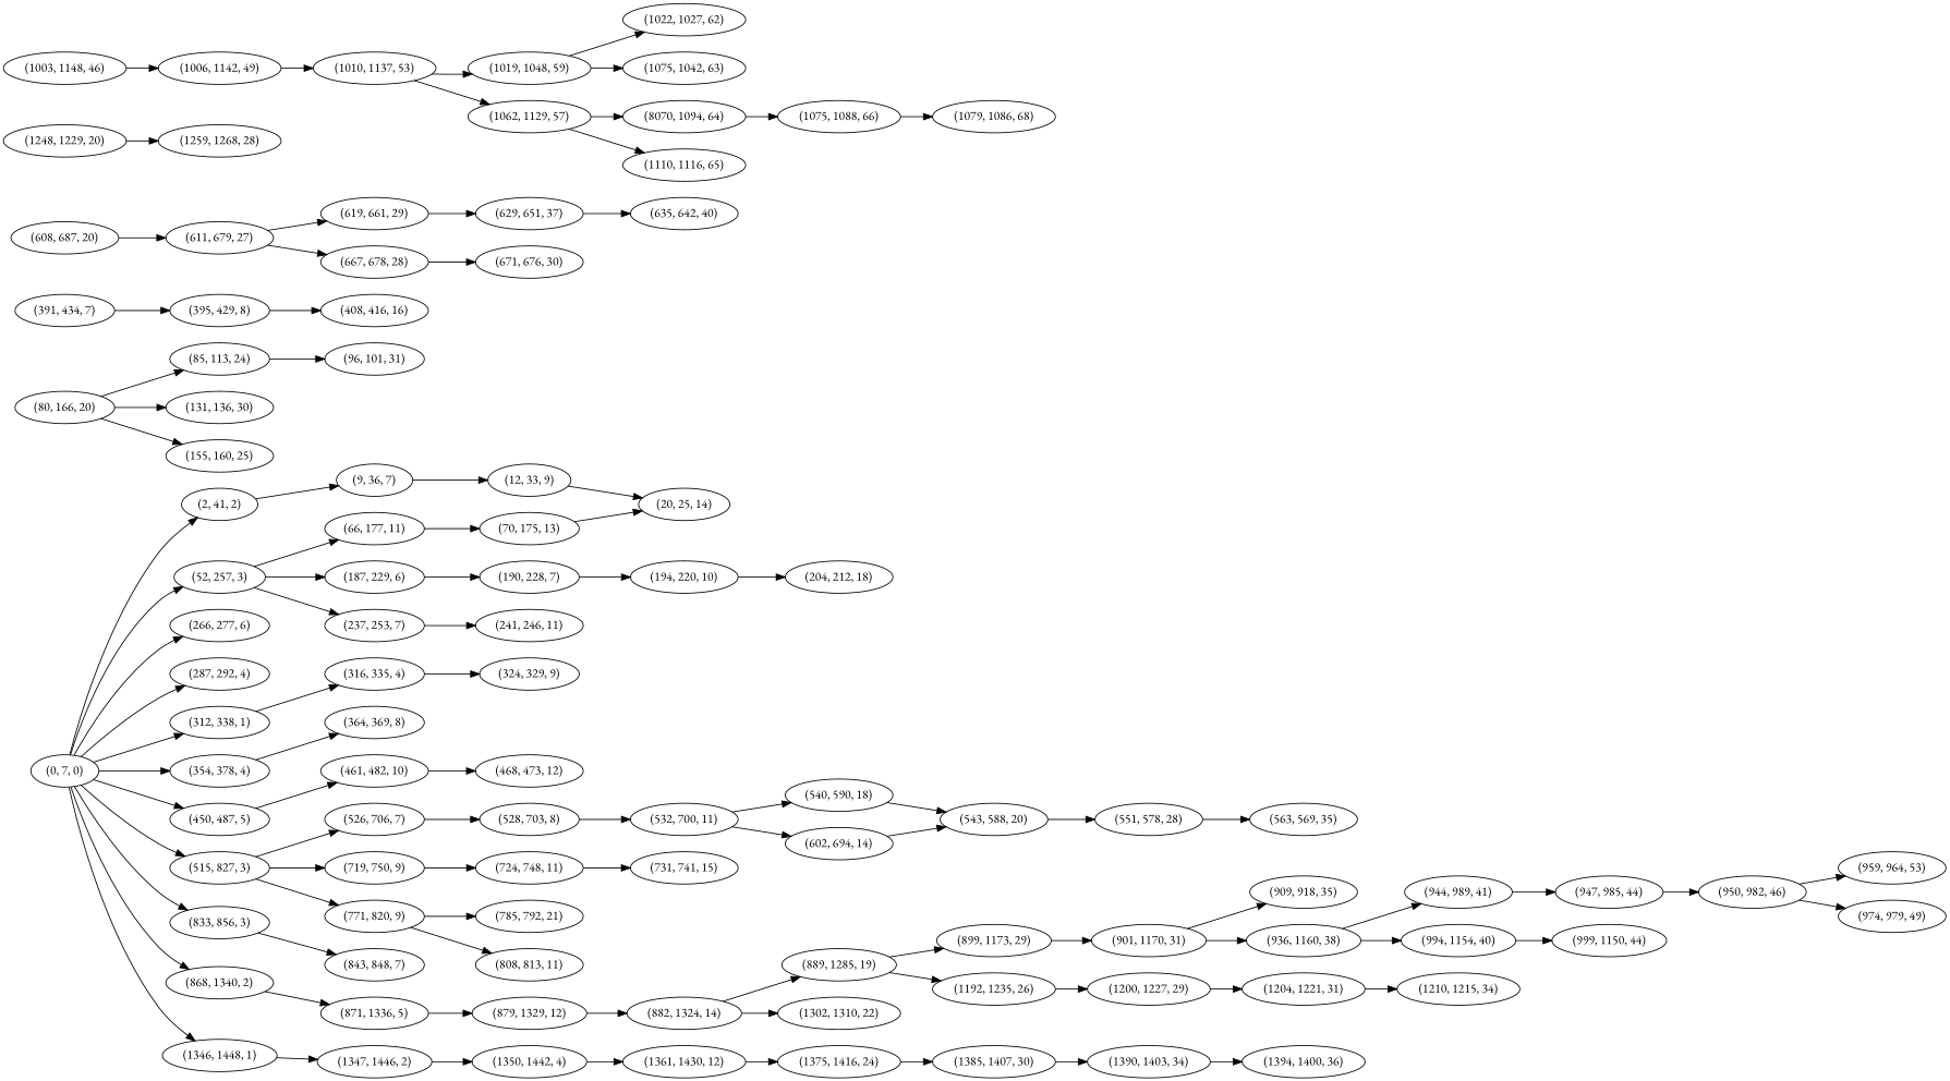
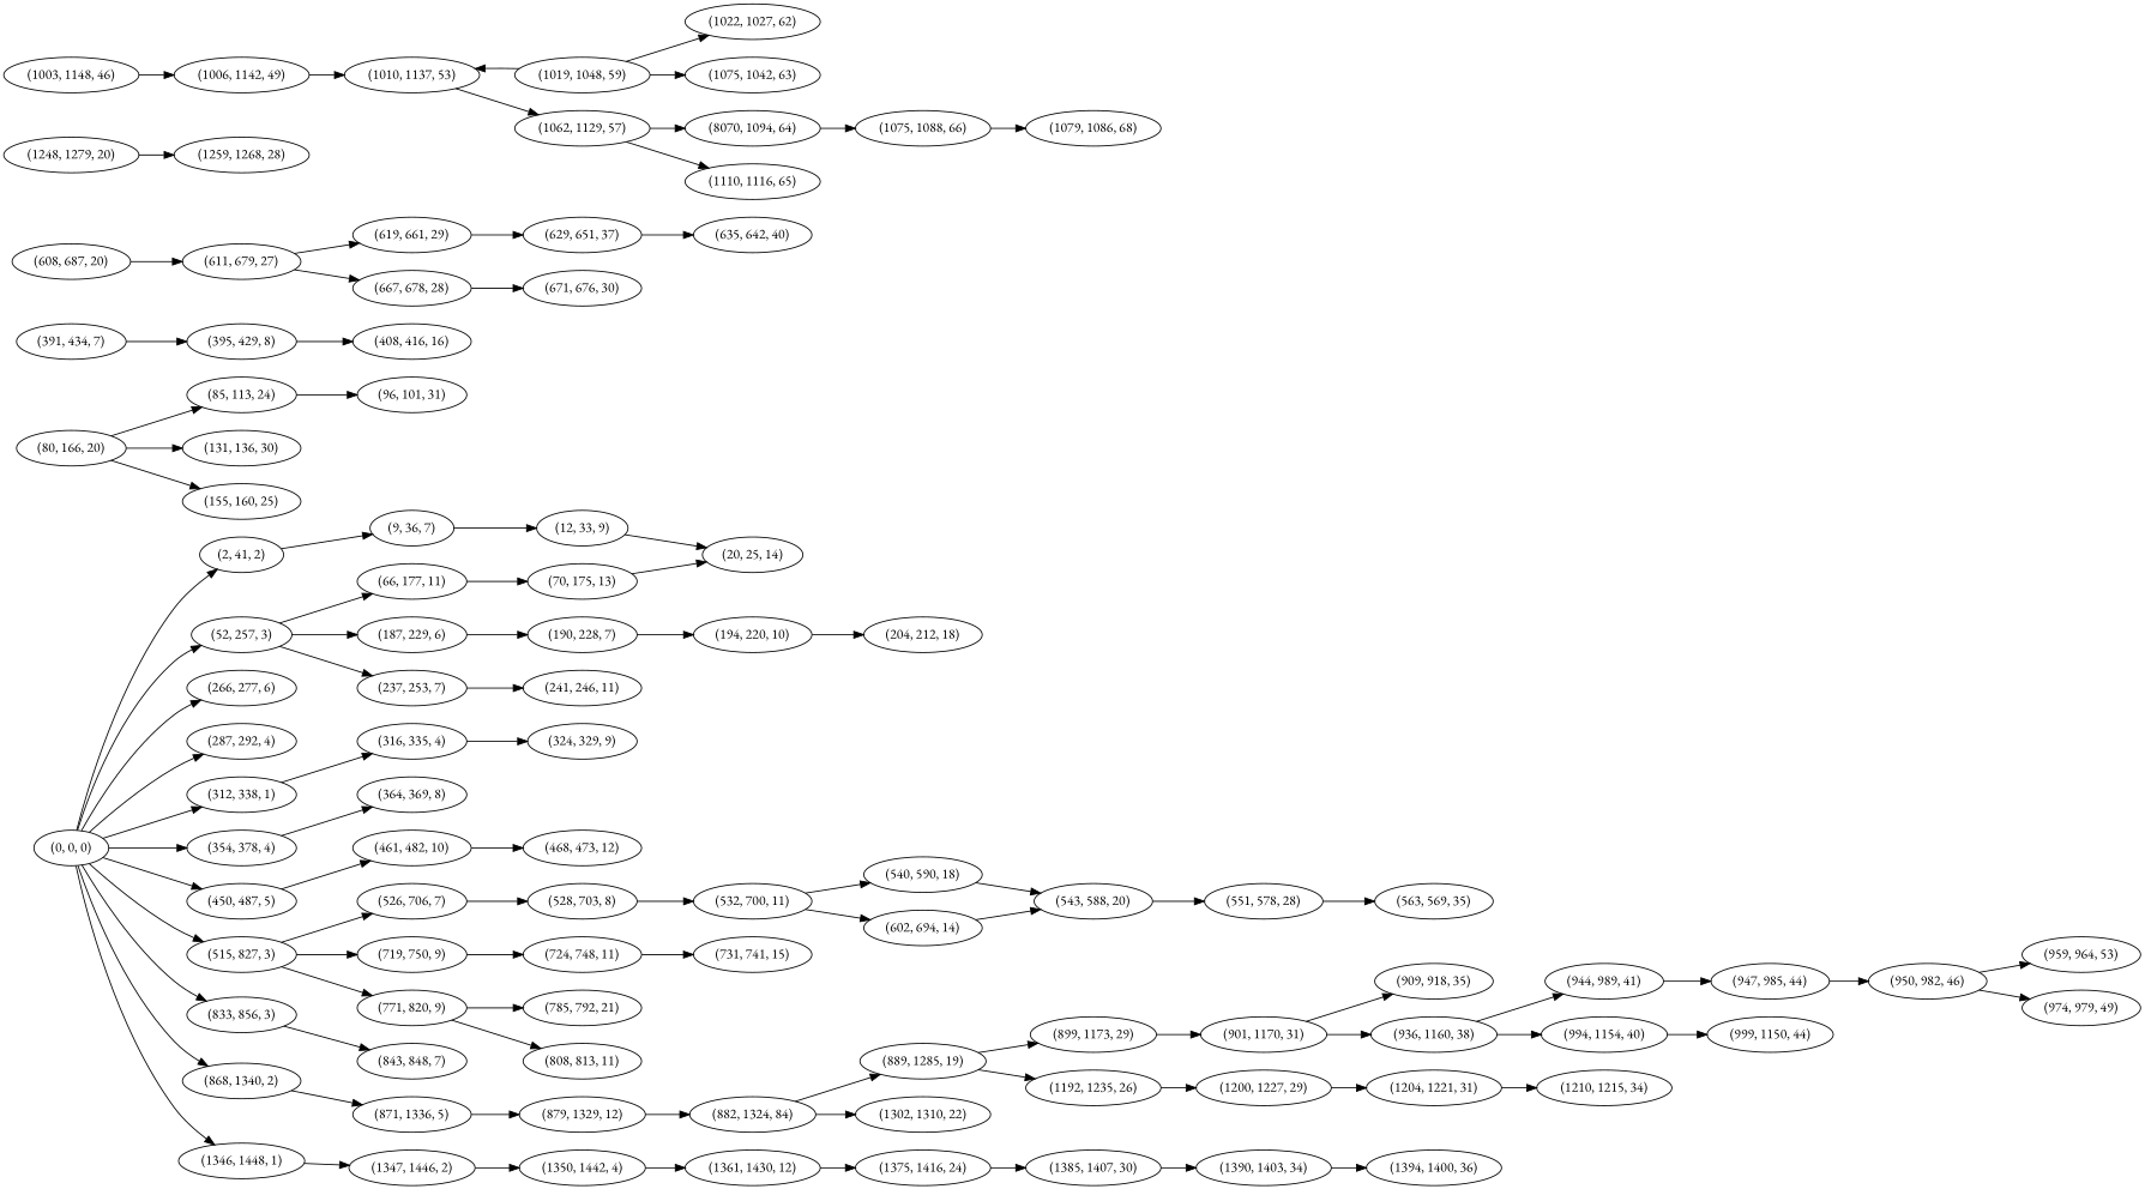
  digraph {
    fontname="EB Garamond"
    rankdir=LR
    node [fontname="EB Garamond"]
    edge [fontname="EB Garamond"]
-   "(0, 0, 0)" [label="(0, 7, 0)"]
+   "(0, 0, 0)"
    "(2, 41, 2)"
    "(52, 257, 3)"
    "(266, 277, 6)"
    "(287, 292, 4)"
    "(312, 338, 1)"
    "(354, 378, 4)"
    "(450, 487, 5)"
    "(515, 827, 3)"
    "(833, 856, 3)"
    "(868, 1340, 2)"
    "(1346, 1448, 1)"
    "(9, 36, 7)"
    "(66, 177, 11)"
    "(187, 229, 6)"
    "(237, 253, 7)"
    "(316, 335, 4)"
    "(364, 369, 8)"
    "(461, 482, 10)"
    "(526, 706, 7)"
    "(719, 750, 9)"
    "(771, 820, 9)"
    "(843, 848, 7)"
    "(871, 1336, 5)"
    "(1347, 1446, 2)"
    "(12, 33, 9)"
    "(20, 25, 14)"
    "(70, 175, 13)"
    "(190, 228, 7)"
    "(241, 246, 11)"
    "(80, 166, 20)"
    "(85, 113, 24)"
    "(131, 136, 30)"
    "(155, 160, 25)"
    "(96, 101, 31)"
    "(194, 220, 10)"
    "(204, 212, 18)"
    "(324, 329, 9)"
    "(391, 434, 7)"
    "(395, 429, 8)"
    "(408, 416, 16)"
    "(468, 473, 12)"
    "(528, 703, 8)"
    "(724, 748, 11)"
    "(785, 792, 21)"
    "(808, 813, 11)"
    "(532, 700, 11)"
    "(540, 590, 18)"
    "(602, 694, 14)"
    "(543, 588, 20)"
    "(551, 578, 28)"
    "(563, 569, 35)"
    n53 [label="(611, 679, 27)"]
    "(608, 687, 20)"
    "(619, 661, 29)"
    "(667, 678, 28)"
    "(629, 651, 37)"
    "(671, 676, 30)"
    "(635, 642, 40)"
    "(731, 741, 15)"
    "(879, 1329, 12)"
-   "(882, 1324, 14)"
+   "(882, 1324, 14)" [label="(882, 1324, 84)"]
    "(889, 1285, 19)"
    "(1302, 1310, 22)"
    "(899, 1173, 29)"
    "(1192, 1235, 26)"
    "(901, 1170, 31)"
    "(1200, 1227, 29)"
-   "(1248, 1279, 20)" [label="(1248, 1229, 20)"]
+   "(1248, 1279, 20)"
    "(1259, 1268, 28)"
    "(909, 918, 35)"
    "(936, 1160, 38)"
    "(944, 989, 41)"
    "(994, 1154, 40)"
    "(947, 985, 44)"
    "(999, 1150, 44)"
    "(950, 982, 46)"
    "(959, 964, 53)"
    "(974, 979, 49)"
    "(1003, 1148, 46)"
    "(1006, 1142, 49)"
    "(1010, 1137, 53)"
    "(1019, 1048, 59)"
    "(1062, 1129, 57)"
    "(1022, 1027, 62)"
    n86 [label="(1075, 1042, 63)"]
    n87 [label="(8070, 1094, 64)"]
    "(1110, 1116, 65)"
    "(1075, 1088, 66)"
    "(1079, 1086, 68)"
    "(1204, 1221, 31)"
    "(1210, 1215, 34)"
    "(1350, 1442, 4)"
    "(1361, 1430, 12)"
    "(1375, 1416, 24)"
    "(1385, 1407, 30)"
    "(1390, 1403, 34)"
    "(1394, 1400, 36)"
    "(0, 0, 0)" -> "(2, 41, 2)"
    "(0, 0, 0)" -> "(52, 257, 3)"
    "(0, 0, 0)" -> "(266, 277, 6)"
    "(0, 0, 0)" -> "(287, 292, 4)"
    "(0, 0, 0)" -> "(312, 338, 1)"
    "(0, 0, 0)" -> "(354, 378, 4)"
    "(0, 0, 0)" -> "(450, 487, 5)"
    "(0, 0, 0)" -> "(515, 827, 3)"
    "(0, 0, 0)" -> "(833, 856, 3)"
    "(0, 0, 0)" -> "(868, 1340, 2)"
    "(0, 0, 0)" -> "(1346, 1448, 1)"
    "(2, 41, 2)" -> "(9, 36, 7)"
    "(52, 257, 3)" -> "(66, 177, 11)"
    "(52, 257, 3)" -> "(187, 229, 6)"
    "(52, 257, 3)" -> "(237, 253, 7)"
    "(312, 338, 1)" -> "(316, 335, 4)"
    "(354, 378, 4)" -> "(364, 369, 8)"
    "(450, 487, 5)" -> "(461, 482, 10)"
    "(515, 827, 3)" -> "(526, 706, 7)"
    "(515, 827, 3)" -> "(719, 750, 9)"
    "(515, 827, 3)" -> "(771, 820, 9)"
    "(833, 856, 3)" -> "(843, 848, 7)"
    "(868, 1340, 2)" -> "(871, 1336, 5)"
    "(1346, 1448, 1)" -> "(1347, 1446, 2)"
    "(9, 36, 7)" -> "(12, 33, 9)"
    "(66, 177, 11)" -> "(70, 175, 13)"
    "(187, 229, 6)" -> "(190, 228, 7)"
    "(237, 253, 7)" -> "(241, 246, 11)"
    "(316, 335, 4)" -> "(324, 329, 9)"
    "(461, 482, 10)" -> "(468, 473, 12)"
    "(526, 706, 7)" -> "(528, 703, 8)"
    "(719, 750, 9)" -> "(724, 748, 11)"
    "(771, 820, 9)" -> "(785, 792, 21)"
    "(771, 820, 9)" -> "(808, 813, 11)"
    "(871, 1336, 5)" -> "(879, 1329, 12)"
    "(1347, 1446, 2)" -> "(1350, 1442, 4)"
    "(12, 33, 9)" -> "(20, 25, 14)"
    "(70, 175, 13)" -> "(20, 25, 14)"
    "(190, 228, 7)" -> "(194, 220, 10)"
    "(80, 166, 20)" -> "(85, 113, 24)"
    "(80, 166, 20)" -> "(131, 136, 30)"
    "(80, 166, 20)" -> "(155, 160, 25)"
    "(85, 113, 24)" -> "(96, 101, 31)"
    "(194, 220, 10)" -> "(204, 212, 18)"
    "(391, 434, 7)" -> "(395, 429, 8)"
    "(395, 429, 8)" -> "(408, 416, 16)"
    "(528, 703, 8)" -> "(532, 700, 11)"
    "(724, 748, 11)" -> "(731, 741, 15)"
    "(532, 700, 11)" -> "(540, 590, 18)"
    "(532, 700, 11)" -> "(602, 694, 14)"
    "(540, 590, 18)" -> "(543, 588, 20)"
    "(602, 694, 14)" -> "(543, 588, 20)"
    "(543, 588, 20)" -> "(551, 578, 28)"
    "(551, 578, 28)" -> "(563, 569, 35)"
    n53 -> "(619, 661, 29)"
    n53 -> "(667, 678, 28)"
    "(608, 687, 20)" -> n53
    "(619, 661, 29)" -> "(629, 651, 37)"
    "(667, 678, 28)" -> "(671, 676, 30)"
    "(629, 651, 37)" -> "(635, 642, 40)"
    "(879, 1329, 12)" -> "(882, 1324, 14)"
    "(882, 1324, 14)" -> "(889, 1285, 19)"
    "(882, 1324, 14)" -> "(1302, 1310, 22)"
    "(889, 1285, 19)" -> "(899, 1173, 29)"
    "(889, 1285, 19)" -> "(1192, 1235, 26)"
    "(899, 1173, 29)" -> "(901, 1170, 31)"
    "(1192, 1235, 26)" -> "(1200, 1227, 29)"
    "(901, 1170, 31)" -> "(909, 918, 35)"
    "(901, 1170, 31)" -> "(936, 1160, 38)"
    "(1200, 1227, 29)" -> "(1204, 1221, 31)"
    "(1248, 1279, 20)" -> "(1259, 1268, 28)"
    "(936, 1160, 38)" -> "(944, 989, 41)"
    "(936, 1160, 38)" -> "(994, 1154, 40)"
    "(944, 989, 41)" -> "(947, 985, 44)"
    "(994, 1154, 40)" -> "(999, 1150, 44)"
    "(947, 985, 44)" -> "(950, 982, 46)"
    "(950, 982, 46)" -> "(959, 964, 53)"
    "(950, 982, 46)" -> "(974, 979, 49)"
    "(1003, 1148, 46)" -> "(1006, 1142, 49)"
    "(1006, 1142, 49)" -> "(1010, 1137, 53)"
-   "(1010, 1137, 53)" -> "(1019, 1048, 59)"
+   "(1019, 1048, 59)" -> "(1010, 1137, 53)"
    "(1010, 1137, 53)" -> "(1062, 1129, 57)"
    "(1019, 1048, 59)" -> "(1022, 1027, 62)"
    "(1019, 1048, 59)" -> n86
    "(1062, 1129, 57)" -> n87
    "(1062, 1129, 57)" -> "(1110, 1116, 65)"
    n87 -> "(1075, 1088, 66)"
    "(1075, 1088, 66)" -> "(1079, 1086, 68)"
    "(1204, 1221, 31)" -> "(1210, 1215, 34)"
    "(1350, 1442, 4)" -> "(1361, 1430, 12)"
    "(1361, 1430, 12)" -> "(1375, 1416, 24)"
    "(1375, 1416, 24)" -> "(1385, 1407, 30)"
    "(1385, 1407, 30)" -> "(1390, 1403, 34)"
    "(1390, 1403, 34)" -> "(1394, 1400, 36)"
  }
